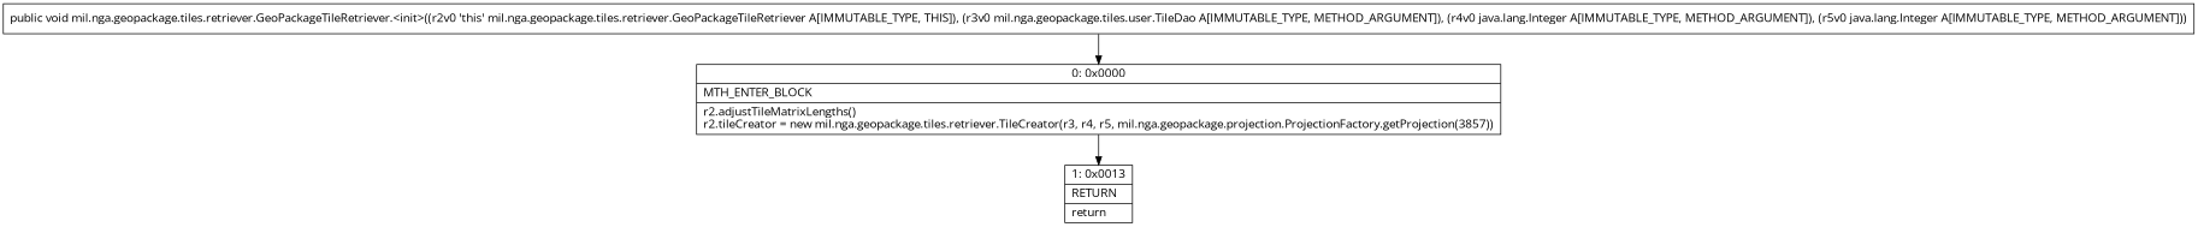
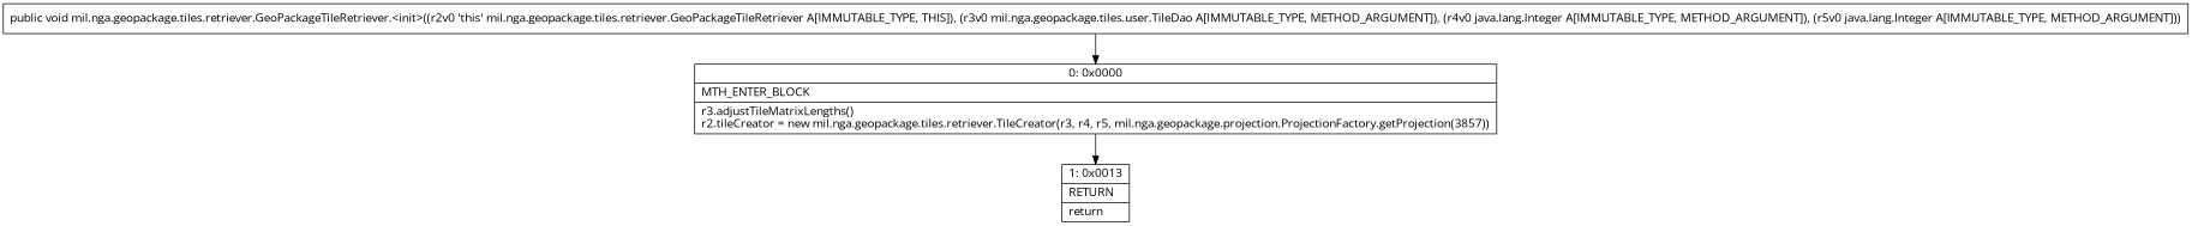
  digraph {
    fontname="Open Sans"
    node [shape=record fontname="Open Sans"]
    edge [fontname="Open Sans"]
-   n1 [label="{0\:\ 0x0000|MTH_ENTER_BLOCK\l|r2.adjustTileMatrixLengths()\lr2.tileCreator = new mil.nga.geopackage.tiles.retriever.TileCreator(r3, r4, r5, mil.nga.geopackage.projection.ProjectionFactory.getProjection(3857))\l}"]
+   n1 [label="{0\:\ 0x0000|MTH_ENTER_BLOCK\l|r3.adjustTileMatrixLengths()\lr2.tileCreator = new mil.nga.geopackage.tiles.retriever.TileCreator(r3, r4, r5, mil.nga.geopackage.projection.ProjectionFactory.getProjection(3857))\l}"]
    n2 [label="{1\:\ 0x0013|RETURN\l|return\l}"]
    n3 [label="{public void mil.nga.geopackage.tiles.retriever.GeoPackageTileRetriever.\<init\>((r2v0 'this' mil.nga.geopackage.tiles.retriever.GeoPackageTileRetriever A[IMMUTABLE_TYPE, THIS]), (r3v0 mil.nga.geopackage.tiles.user.TileDao A[IMMUTABLE_TYPE, METHOD_ARGUMENT]), (r4v0 java.lang.Integer A[IMMUTABLE_TYPE, METHOD_ARGUMENT]), (r5v0 java.lang.Integer A[IMMUTABLE_TYPE, METHOD_ARGUMENT])) }"]
    n1 -> n2
    n3 -> n1
  }
